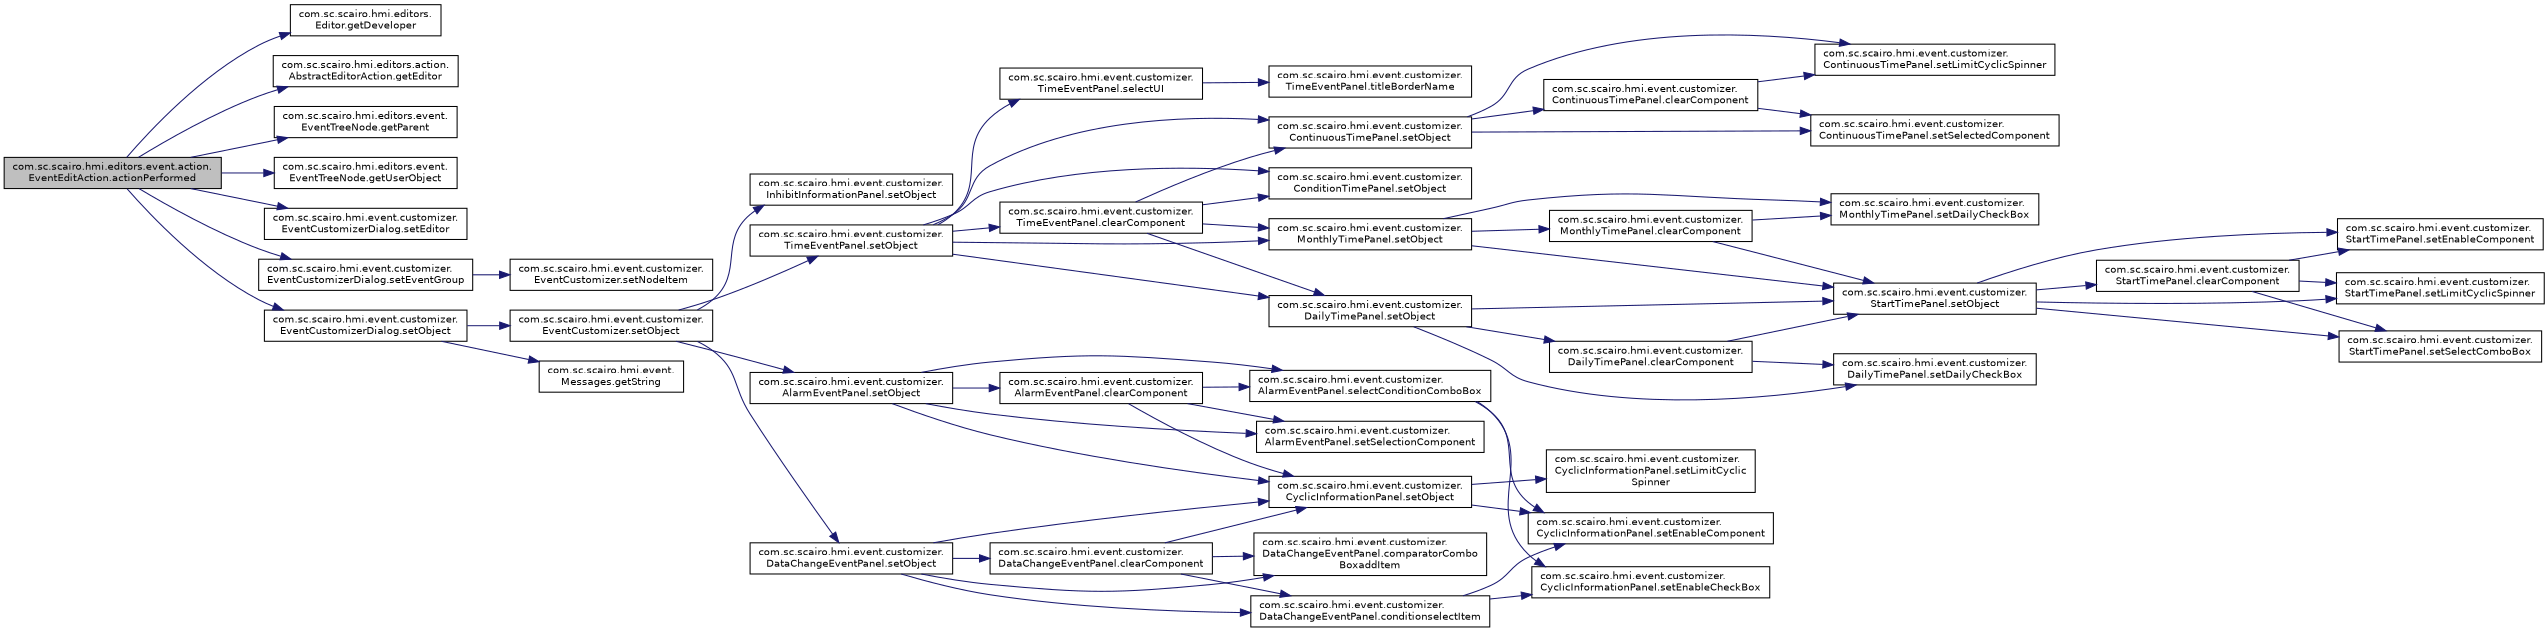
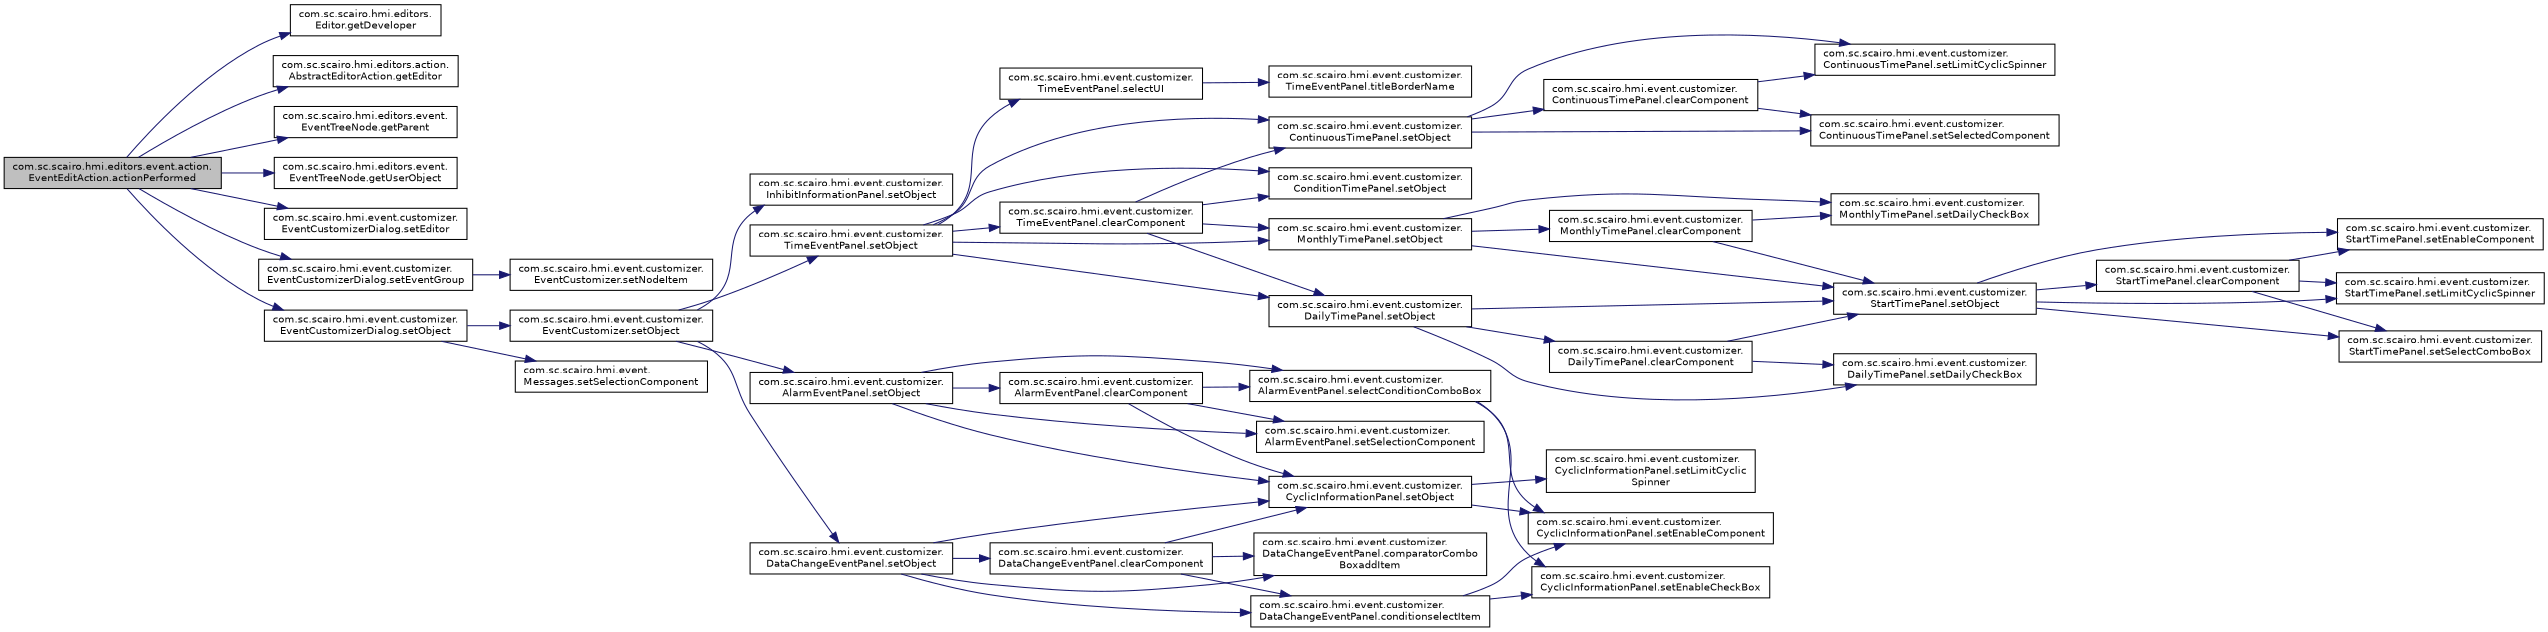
  digraph {
    rankdir=LR
    node [color=black fillcolor=white fontname=Helvetica fontsize=10 shape=record style=filled]
    edge [color=midnightblue fontname=Helvetica fontsize=10 labelfontname=Helvetica labelfontsize=10 style=solid]
    n1 [fillcolor=grey75 fontcolor=black height=0.2 label="com.sc.scairo.hmi.editors.event.action.\lEventEditAction.actionPerformed" width=0.4]
    n2 [height=0.2 label="com.sc.scairo.hmi.editors.\lEditor.getDeveloper" width=0.4]
    n3 [height=0.2 label="com.sc.scairo.hmi.editors.action.\lAbstractEditorAction.getEditor" width=0.4]
    n4 [height=0.2 label="com.sc.scairo.hmi.editors.event.\lEventTreeNode.getParent" width=0.4]
    n5 [height=0.2 label="com.sc.scairo.hmi.editors.event.\lEventTreeNode.getUserObject" width=0.4]
    n6 [height=0.2 label="com.sc.scairo.hmi.event.customizer.\lEventCustomizerDialog.setEditor" width=0.4]
    n7 [height=0.2 label="com.sc.scairo.hmi.event.customizer.\lEventCustomizerDialog.setEventGroup" width=0.4]
    n8 [height=0.2 label="com.sc.scairo.hmi.event.customizer.\lEventCustomizerDialog.setObject" width=0.4]
    n9 [height=0.2 label="com.sc.scairo.hmi.event.customizer.\lEventCustomizer.setNodeItem" width=0.4]
-   n10 [height=0.2 label="com.sc.scairo.hmi.event.\lMessages.getString" width=0.4]
+   n10 [height=0.2 label="com.sc.scairo.hmi.event.\lMessages.setSelectionComponent" width=0.4]
    n11 [height=0.2 label="com.sc.scairo.hmi.event.customizer.\lEventCustomizer.setObject" width=0.4]
    n12 [height=0.2 label="com.sc.scairo.hmi.event.customizer.\lInhibitInformationPanel.setObject" width=0.4]
    n13 [height=0.2 label="com.sc.scairo.hmi.event.customizer.\lTimeEventPanel.setObject" width=0.4]
    n14 [height=0.2 label="com.sc.scairo.hmi.event.customizer.\lAlarmEventPanel.setObject" width=0.4]
    n15 [height=0.2 label="com.sc.scairo.hmi.event.customizer.\lDataChangeEventPanel.setObject" width=0.4]
    n16 [height=0.2 label="com.sc.scairo.hmi.event.customizer.\lTimeEventPanel.clearComponent" width=0.4]
    n17 [height=0.2 label="com.sc.scairo.hmi.event.customizer.\lConditionTimePanel.setObject" width=0.4]
    n18 [height=0.2 label="com.sc.scairo.hmi.event.customizer.\lMonthlyTimePanel.setObject" width=0.4]
    n19 [height=0.2 label="com.sc.scairo.hmi.event.customizer.\lDailyTimePanel.setObject" width=0.4]
    n20 [height=0.2 label="com.sc.scairo.hmi.event.customizer.\lContinuousTimePanel.setObject" width=0.4]
    n21 [height=0.2 label="com.sc.scairo.hmi.event.customizer.\lTimeEventPanel.selectUI" width=0.4]
    n22 [height=0.2 label="com.sc.scairo.hmi.event.customizer.\lAlarmEventPanel.clearComponent" width=0.4]
    n23 [height=0.2 label="com.sc.scairo.hmi.event.customizer.\lAlarmEventPanel.selectConditionComboBox" width=0.4]
    n24 [height=0.2 label="com.sc.scairo.hmi.event.customizer.\lCyclicInformationPanel.setObject" width=0.4]
    n25 [height=0.2 label="com.sc.scairo.hmi.event.customizer.\lAlarmEventPanel.setSelectionComponent" width=0.4]
    n26 [height=0.2 label="com.sc.scairo.hmi.event.customizer.\lDataChangeEventPanel.clearComponent" width=0.4]
    n27 [height=0.2 label="com.sc.scairo.hmi.event.customizer.\lDataChangeEventPanel.comparatorCombo\lBoxaddItem" width=0.4]
    n28 [height=0.2 label="com.sc.scairo.hmi.event.customizer.\lDataChangeEventPanel.conditionselectItem" width=0.4]
    n29 [height=0.2 label="com.sc.scairo.hmi.event.customizer.\lMonthlyTimePanel.clearComponent" width=0.4]
    n30 [height=0.2 label="com.sc.scairo.hmi.event.customizer.\lMonthlyTimePanel.setDailyCheckBox" width=0.4]
    n31 [height=0.2 label="com.sc.scairo.hmi.event.customizer.\lStartTimePanel.setObject" width=0.4]
    n32 [height=0.2 label="com.sc.scairo.hmi.event.customizer.\lDailyTimePanel.clearComponent" width=0.4]
    n33 [height=0.2 label="com.sc.scairo.hmi.event.customizer.\lDailyTimePanel.setDailyCheckBox" width=0.4]
    n34 [height=0.2 label="com.sc.scairo.hmi.event.customizer.\lContinuousTimePanel.clearComponent" width=0.4]
    n35 [height=0.2 label="com.sc.scairo.hmi.event.customizer.\lContinuousTimePanel.setLimitCyclicSpinner" width=0.4]
    n36 [height=0.2 label="com.sc.scairo.hmi.event.customizer.\lContinuousTimePanel.setSelectedComponent" width=0.4]
    n37 [height=0.2 label="com.sc.scairo.hmi.event.customizer.\lTimeEventPanel.titleBorderName" width=0.4]
    n38 [height=0.2 label="com.sc.scairo.hmi.event.customizer.\lStartTimePanel.clearComponent" width=0.4]
    n39 [height=0.2 label="com.sc.scairo.hmi.event.customizer.\lStartTimePanel.setEnableComponent" width=0.4]
    n40 [height=0.2 label="com.sc.scairo.hmi.event.customizer.\lStartTimePanel.setLimitCyclicSpinner" width=0.4]
    n41 [height=0.2 label="com.sc.scairo.hmi.event.customizer.\lStartTimePanel.setSelectComboBox" width=0.4]
    n42 [height=0.2 label="com.sc.scairo.hmi.event.customizer.\lCyclicInformationPanel.setEnableCheckBox" width=0.4]
    n43 [height=0.2 label="com.sc.scairo.hmi.event.customizer.\lCyclicInformationPanel.setEnableComponent" width=0.4]
    n44 [height=0.2 label="com.sc.scairo.hmi.event.customizer.\lCyclicInformationPanel.setLimitCyclic\lSpinner" width=0.4]
    n1 -> n2
    n1 -> n3
    n1 -> n4
    n1 -> n5
    n1 -> n6
    n1 -> n7
    n1 -> n8
    n7 -> n9
    n8 -> n10
    n8 -> n11
    n11 -> n12
    n11 -> n13
    n11 -> n14
    n11 -> n15
    n13 -> n16
    n13 -> n17
    n13 -> n18
    n13 -> n19
    n13 -> n20
    n13 -> n21
    n14 -> n22
    n14 -> n23
    n14 -> n24
    n14 -> n25
    n15 -> n24
    n15 -> n26
    n15 -> n27
    n15 -> n28
    n16 -> n17
    n16 -> n18
    n16 -> n19
    n16 -> n20
    n18 -> n29
    n18 -> n30
    n18 -> n31
    n19 -> n31
    n19 -> n32
    n19 -> n33
    n20 -> n34
    n20 -> n35
    n20 -> n36
    n21 -> n37
    n22 -> n23
    n22 -> n24
    n22 -> n25
    n23 -> n42
    n23 -> n43
    n24 -> n43
    n24 -> n44
    n26 -> n24
    n26 -> n27
    n26 -> n28
    n28 -> n42
    n28 -> n43
    n29 -> n30
    n29 -> n31
    n31 -> n38
    n31 -> n39
    n31 -> n40
    n31 -> n41
    n32 -> n31
    n32 -> n33
    n34 -> n35
    n34 -> n36
    n38 -> n39
    n38 -> n40
    n38 -> n41
  }
